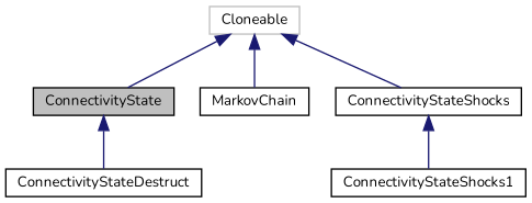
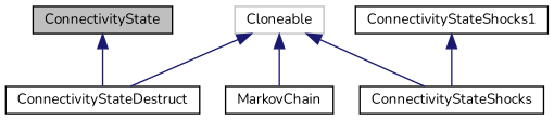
  digraph {
    fontname=Nunito
    node [color=black fontname=Nunito fontsize=10 shape=record]
    edge [color=midnightblue dir=back fontname=Nunito fontsize=10 labelfontname=Helvetica labelfontsize=10 style=solid]
    n1 [fillcolor=grey75 fontcolor=black height=0.2 label=ConnectivityState style=filled width=0.4]
    n2 [height=0.2 label=ConnectivityStateDestruct width=0.4]
    n3 [height=0.2 label=MarkovChain width=0.4]
    n4 [color=grey75 height=0.2 label=Cloneable width=0.4]
    n5 [height=0.2 label=ConnectivityStateShocks width=0.4]
    n6 [height=0.2 label=ConnectivityStateShocks1 width=0.4]
    n1 -> n2
-   n4 -> n1
+   n4 -> n2
    n4 -> n3
    n4 -> n5
-   n5 -> n6
+   n6 -> n5
  }
